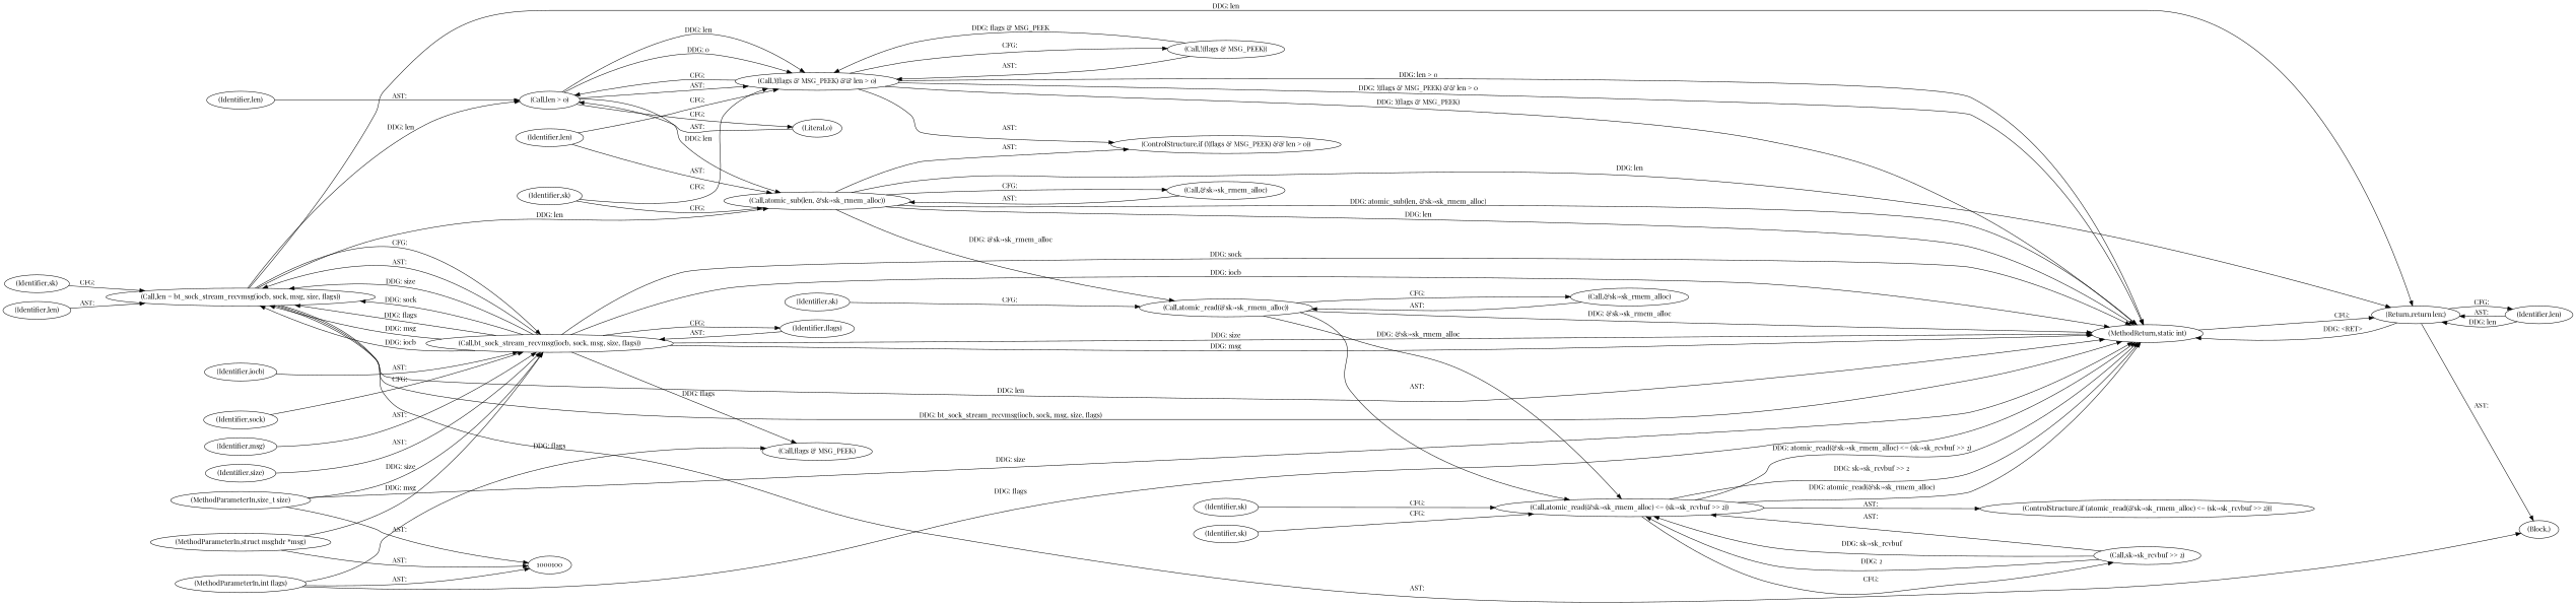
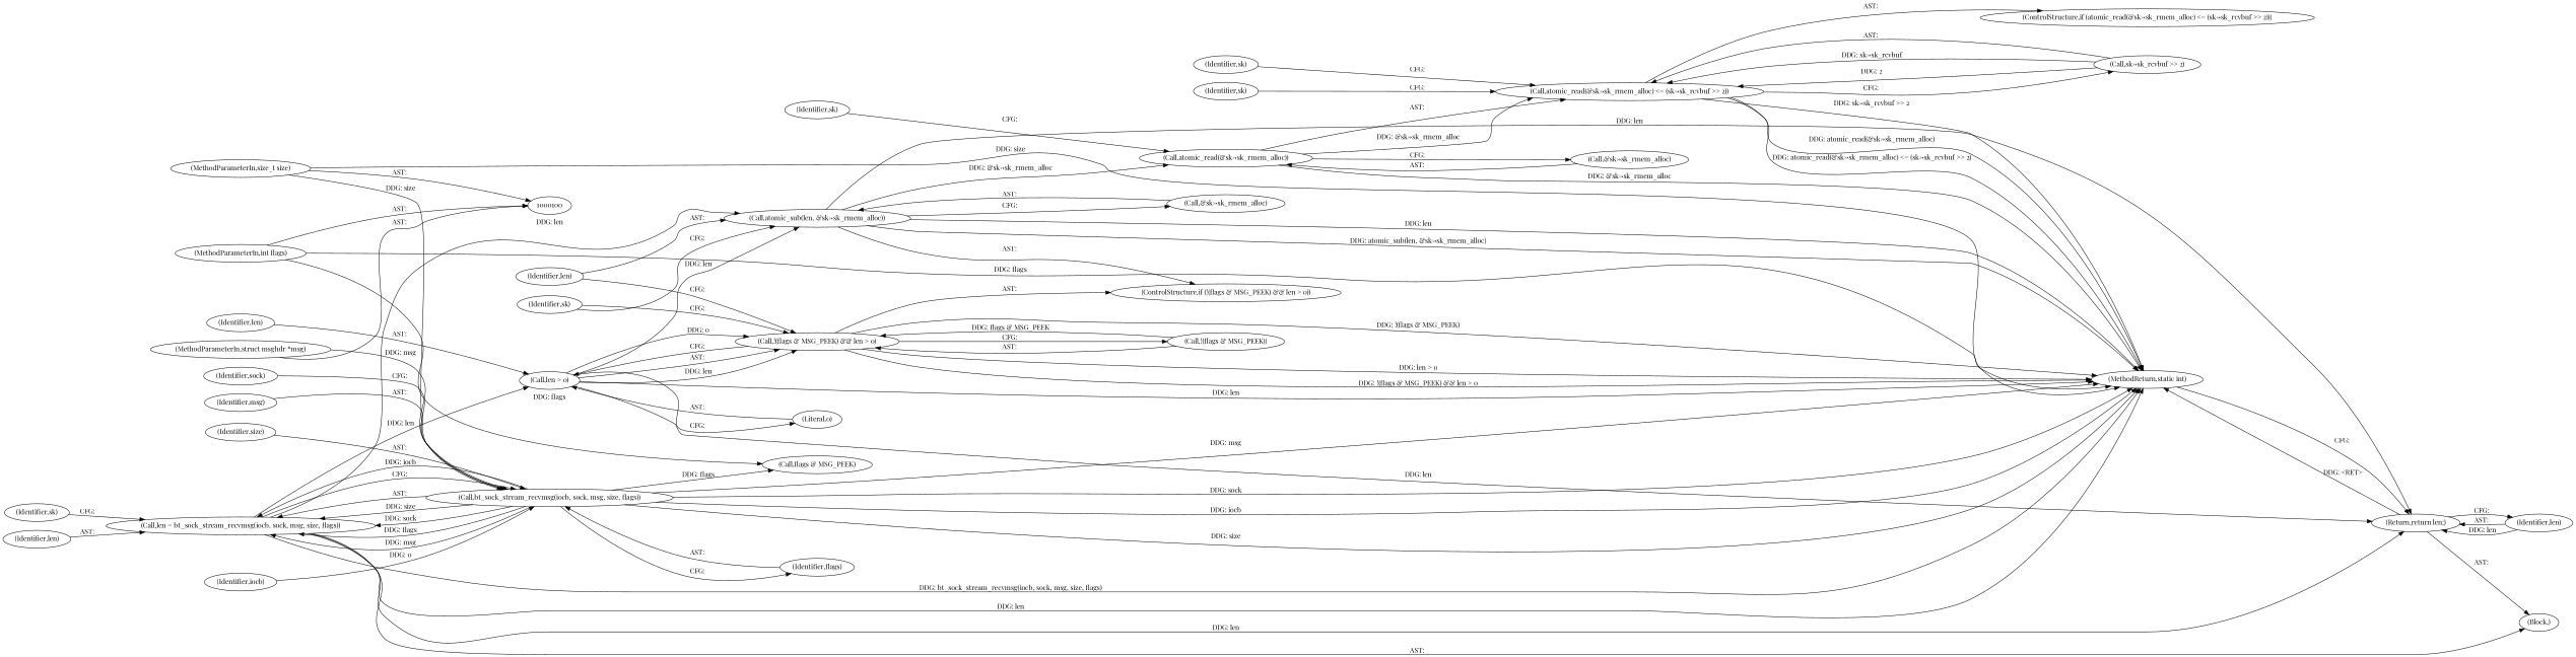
  digraph {
    fontname="Playfair Display"
    rankdir=LR
    node [fontname="Playfair Display"]
    edge [fontname="Playfair Display"]
    n1 [label="(Call,len = bt_sock_stream_recvmsg(iocb, sock, msg, size, flags))"]
    n2 [label="(Call,bt_sock_stream_recvmsg(iocb, sock, msg, size, flags))"]
    n3 [label="(Call,len > 0)"]
    n4 [label="(Call,atomic_sub(len, &sk->sk_rmem_alloc))"]
    n5 [label="(Return,return len;)"]
    n6 [label="(Block,)"]
    n7 [label="(MethodReturn,static int)"]
    n8 [label="(Call,flags & MSG_PEEK)"]
    n9 [label="(Identifier,flags)"]
    n10 [label="(Call,!(flags & MSG_PEEK) && len > 0)"]
    n11 [label="(Literal,0)"]
    n12 [label="(ControlStructure,if (!(flags & MSG_PEEK) && len > 0))"]
    n13 [label="(Call,atomic_read(&sk->sk_rmem_alloc))"]
    n14 [label="(Call,&sk->sk_rmem_alloc)"]
    n15 [label="(Identifier,len)"]
    n16 [label="(MethodParameterIn,struct msghdr *msg)"]
    1000100
    n18 [label="(MethodParameterIn,size_t size)"]
    n19 [label="(MethodParameterIn,int flags)"]
    n20 [label="(Call,!(flags & MSG_PEEK))"]
    n21 [label="(Call,atomic_read(&sk->sk_rmem_alloc) <= (sk->sk_rcvbuf >> 2))"]
    n22 [label="(Call,&sk->sk_rmem_alloc)"]
    n23 [label="(ControlStructure,if (atomic_read(&sk->sk_rmem_alloc) <= (sk->sk_rcvbuf >> 2)))"]
    n24 [label="(Call,sk->sk_rcvbuf >> 2)"]
    n25 [label="(Identifier,iocb)"]
    n26 [label="(Identifier,sock)"]
    n27 [label="(Identifier,sk)"]
    n28 [label="(Identifier,len)"]
    n29 [label="(Identifier,sk)"]
    n30 [label="(Identifier,sk)"]
    n31 [label="(Identifier,len)"]
    n32 [label="(Identifier,len)"]
    n33 [label="(Identifier,msg)"]
    n34 [label="(Identifier,sk)"]
    n35 [label="(Identifier,sk)"]
    n36 [label="(Identifier,size)"]
    n1 -> n2 [label="CFG: "]
    n1 -> n3 [label="DDG: len"]
    n1 -> n4 [label="DDG: len"]
    n1 -> n5 [label="DDG: len"]
    n1 -> n6 [label="AST: "]
    n1 -> n7 [label="DDG: len"]
    n1 -> n7 [label="DDG: bt_sock_stream_recvmsg(iocb, sock, msg, size, flags)"]
    n2 -> n1 [label="AST: "]
    n2 -> n1 [label="DDG: size"]
    n2 -> n1 [label="DDG: sock"]
    n2 -> n1 [label="DDG: flags"]
    n2 -> n1 [label="DDG: msg"]
    n2 -> n1 [label="DDG: iocb"]
    n2 -> n7 [label="DDG: sock"]
    n2 -> n7 [label="DDG: iocb"]
    n2 -> n7 [label="DDG: size"]
    n2 -> n7 [label="DDG: msg"]
    n2 -> n8 [label="DDG: flags"]
    n2 -> n9 [label="CFG: "]
    n3 -> n4 [label="DDG: len"]
+   n3 -> n5 [label="DDG: len"]
+   n3 -> n7 [label="DDG: len"]
    n3 -> n10 [label="AST: "]
    n3 -> n10 [label="DDG: len"]
    n3 -> n10 [label="DDG: 0"]
    n3 -> n11 [label="CFG: "]
    n4 -> n5 [label="DDG: len"]
    n4 -> n7 [label="DDG: atomic_sub(len, &sk->sk_rmem_alloc)"]
    n4 -> n7 [label="DDG: len"]
    n4 -> n12 [label="AST: "]
    n4 -> n13 [label="DDG: &sk->sk_rmem_alloc"]
    n4 -> n14 [label="CFG: "]
    n5 -> n6 [label="AST: "]
    n5 -> n7 [label="DDG: <RET>"]
    n5 -> n15 [label="CFG: "]
    n7 -> n5 [label="CFG: "]
    n9 -> n2 [label="AST: "]
    n10 -> n3 [label="CFG: "]
    n10 -> n7 [label="DDG: len > 0"]
    n10 -> n7 [label="DDG: !(flags & MSG_PEEK) && len > 0"]
    n10 -> n7 [label="DDG: !(flags & MSG_PEEK)"]
    n10 -> n12 [label="AST: "]
    n10 -> n20 [label="CFG: "]
    n11 -> n3 [label="AST: "]
    n13 -> n7 [label="DDG: &sk->sk_rmem_alloc"]
    n13 -> n21 [label="AST: "]
    n13 -> n21 [label="DDG: &sk->sk_rmem_alloc"]
    n13 -> n22 [label="CFG: "]
    n14 -> n4 [label="AST: "]
    n15 -> n5 [label="AST: "]
    n15 -> n5 [label="DDG: len"]
    n16 -> n2 [label="DDG: msg"]
    n16 -> 1000100 [label="AST: "]
    n18 -> n2 [label="DDG: size"]
    n18 -> n7 [label="DDG: size"]
    n18 -> 1000100 [label="AST: "]
    n19 -> n7 [label="DDG: flags"]
    n19 -> n8 [label="DDG: flags"]
    n19 -> 1000100 [label="AST: "]
    n20 -> n10 [label="AST: "]
    n20 -> n10 [label="DDG: flags & MSG_PEEK"]
    n21 -> n7 [label="DDG: atomic_read(&sk->sk_rmem_alloc) <= (sk->sk_rcvbuf >> 2)"]
    n21 -> n7 [label="DDG: sk->sk_rcvbuf >> 2"]
    n21 -> n7 [label="DDG: atomic_read(&sk->sk_rmem_alloc)"]
    n21 -> n23 [label="AST: "]
    n21 -> n24 [label="CFG: "]
    n22 -> n13 [label="AST: "]
    n24 -> n21 [label="AST: "]
    n24 -> n21 [label="DDG: sk->sk_rcvbuf"]
    n24 -> n21 [label="DDG: 2"]
-   n25 -> n2 [label="AST: "]
+   n25 -> n2 [label="DDG: 0"]
    n26 -> n2 [label="CFG: "]
    n27 -> n4 [label="CFG: "]
    n27 -> n10 [label="CFG: "]
    n28 -> n3 [label="AST: "]
    n29 -> n1 [label="CFG: "]
    n30 -> n21 [label="CFG: "]
    n31 -> n4 [label="AST: "]
    n31 -> n10 [label="CFG: "]
    n32 -> n1 [label="AST: "]
    n33 -> n2 [label="AST: "]
    n34 -> n21 [label="CFG: "]
    n35 -> n13 [label="CFG: "]
    n36 -> n2 [label="AST: "]
  }
